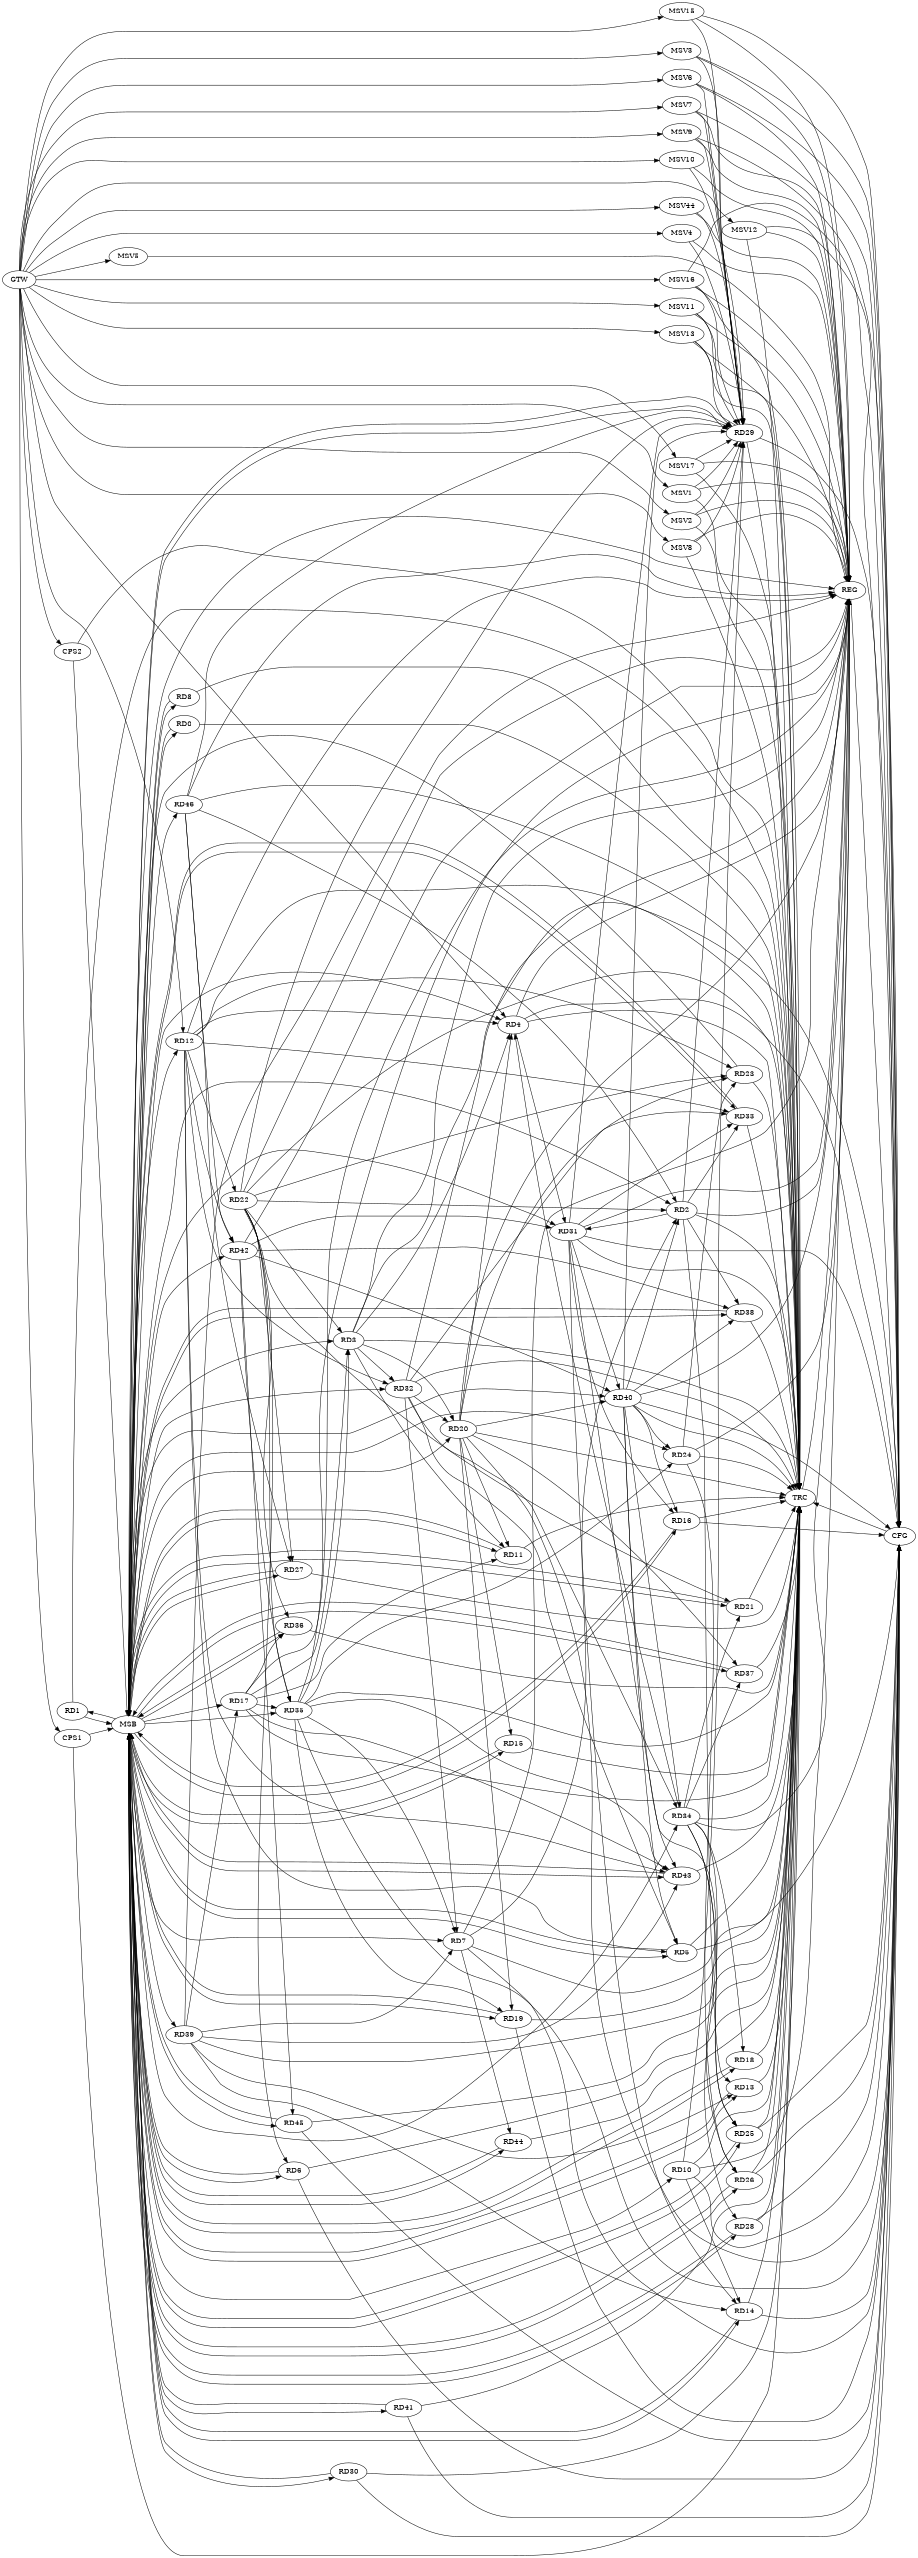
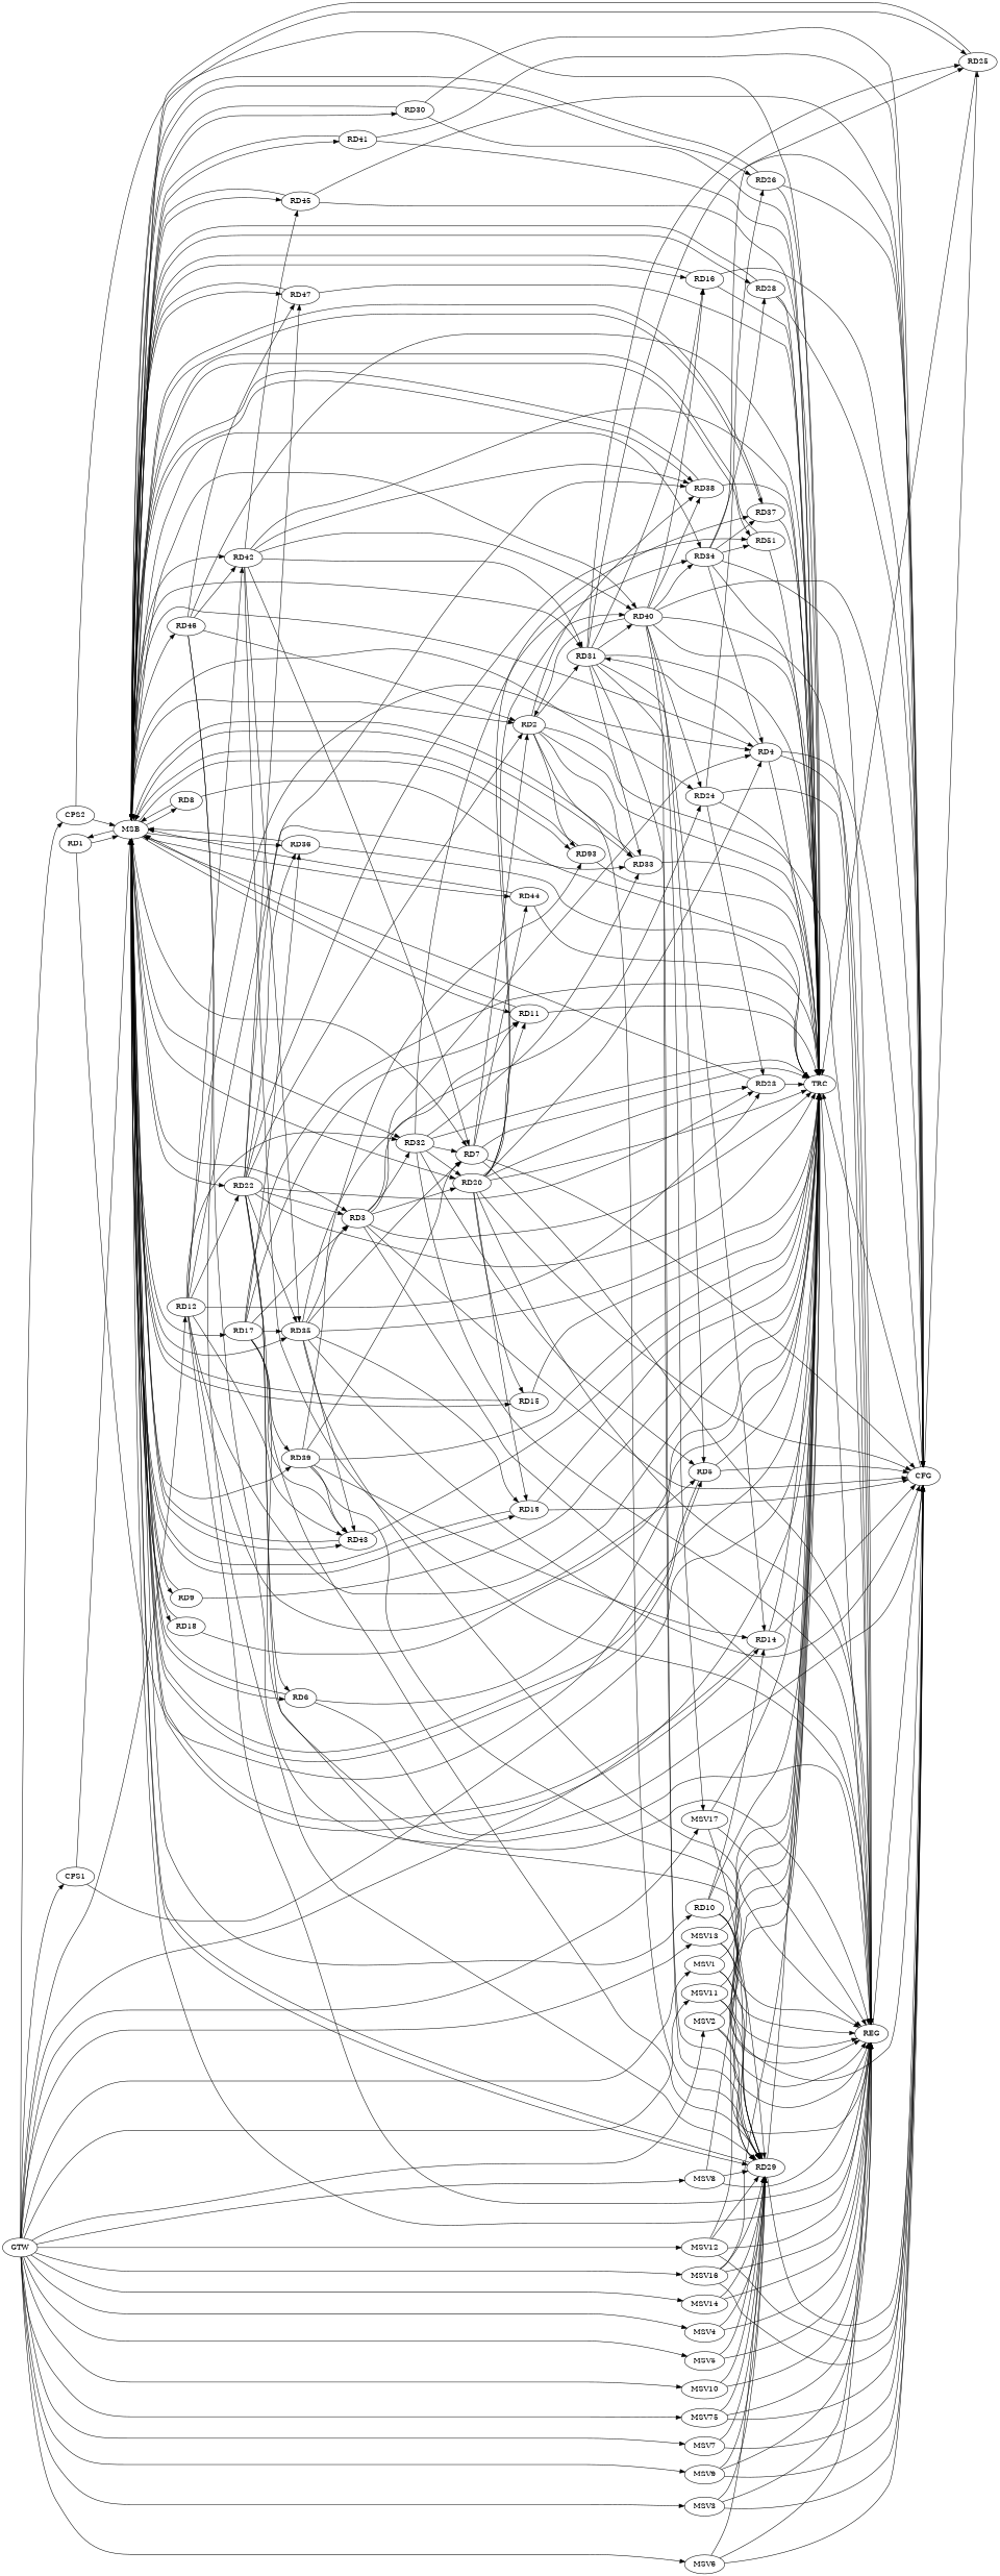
  strict digraph {
    rankdir=LR
    n1 [label=RD1]
    n2 [label=MSB]
    n3 [label=TRC]
    n4 [label=RD2]
-   n5 [label=RD13]
+   n5 [label=RD93]
    n6 [label=RD29]
    n7 [label=RD31]
    n8 [label=RD33]
    n9 [label=RD38]
    n10 [label=REG]
    n11 [label=RD3]
    n12 [label=RD4]
    n13 [label=RD11]
    n14 [label=RD20]
    n15 [label=RD32]
    n16 [label=RD5]
    n17 [label=RD6]
    n18 [label=RD7]
    n19 [label=RD44]
    n20 [label=RD8]
-   n21 [label=RD0]
+   n21 [label=RD9]
    n22 [label=RD10]
    n23 [label=RD14]
    n24 [label=RD22]
    n25 [label=RD42]
    n26 [label=RD43]
    n27 [label=RD15]
    n28 [label=RD16]
    n29 [label=RD17]
    n30 [label=RD35]
    n31 [label=RD36]
    n32 [label=RD18]
    n33 [label=RD19]
    n34 [label=RD37]
    n35 [label=RD40]
-   n36 [label=RD21]
-   n37 [label=RD27]
+   n36 [label=RD51]
+   n37 [label=RD47]
    n38 [label=RD24]
    n39 [label=RD26]
    n40 [label=RD25]
    n41 [label=RD28]
    n42 [label=RD30]
    n43 [label=RD34]
    n44 [label=RD39]
    n45 [label=RD41]
    n46 [label=RD45]
    n47 [label=RD46]
    n48 [label=CFG]
    n49 [label=RD23]
    n50 [label=RD12]
    n51 [label=CPS1]
    n52 [label=CPS2]
    n53 [label=GTW]
    n54 [label=MSV1]
    n55 [label=MSV2]
    n56 [label=MSV3]
    n57 [label=MSV4]
    n58 [label=MSV5]
    n59 [label=MSV6]
    n60 [label=MSV7]
    n61 [label=MSV8]
    n62 [label=MSV9]
    n63 [label=MSV10]
    n64 [label=MSV11]
    n65 [label=MSV12]
    n66 [label=MSV13]
-   n67 [label=MSV44]
-   n68 [label=MSV15]
+   n67 [label=MSV14]
+   n68 [label=MSV75]
    n69 [label=MSV16]
    n70 [label=MSV17]
    n1 -> n2
    n1 -> n3
    n2 -> n1
    n2 -> n4
    n2 -> n5
    n2 -> n6
    n2 -> n7
    n2 -> n8
    n2 -> n9
    n2 -> n10
    n2 -> n11
    n2 -> n12
    n2 -> n13
    n2 -> n14
    n2 -> n15
    n2 -> n16
    n2 -> n17
    n2 -> n18
    n2 -> n19
    n2 -> n20
    n2 -> n21
    n2 -> n22
    n2 -> n23
-   n2 -> n50
+   n2 -> n24
    n2 -> n25
    n2 -> n26
    n2 -> n27
    n2 -> n28
    n2 -> n29
    n2 -> n30
    n2 -> n31
    n2 -> n32
    n2 -> n33
    n2 -> n34
    n2 -> n35
    n2 -> n36
    n2 -> n37
    n2 -> n38
    n2 -> n39
    n2 -> n40
    n2 -> n41
    n2 -> n42
    n2 -> n43
    n2 -> n44
    n2 -> n45
    n2 -> n46
    n2 -> n47
    n3 -> n10
    n4 -> n3
    n4 -> n5
    n4 -> n6
    n4 -> n7
    n4 -> n8
    n4 -> n9
    n4 -> n10
    n5 -> n2
    n5 -> n3
    n6 -> n2
    n6 -> n3
    n6 -> n48
    n7 -> n3
    n7 -> n6
    n7 -> n8
-   n7 -> n10
+   n7 -> n70
    n7 -> n23
    n7 -> n28
    n7 -> n35
    n7 -> n40
    n7 -> n48
    n8 -> n2
    n8 -> n3
    n9 -> n2
    n9 -> n3
    n10 -> n48
    n11 -> n3
    n11 -> n10
    n11 -> n12
    n11 -> n13
    n11 -> n14
    n11 -> n15
    n11 -> n48
    n12 -> n3
    n12 -> n7
    n12 -> n10
    n12 -> n48
    n13 -> n2
    n13 -> n3
    n14 -> n3
    n14 -> n10
    n14 -> n12
    n14 -> n13
    n14 -> n27
    n14 -> n33
    n14 -> n34
    n14 -> n35
    n14 -> n48
    n14 -> n49
    n15 -> n3
    n15 -> n8
    n15 -> n10
    n15 -> n14
    n15 -> n16
    n15 -> n18
    n15 -> n43
    n16 -> n2
    n16 -> n3
    n16 -> n48
    n17 -> n2
    n17 -> n3
    n17 -> n48
    n18 -> n3
    n18 -> n4
    n18 -> n10
    n18 -> n19
    n18 -> n48
    n19 -> n2
    n19 -> n3
    n20 -> n2
    n20 -> n3
    n21 -> n2
    n21 -> n3
    n22 -> n3
    n22 -> n6
    n22 -> n10
    n22 -> n23
    n22 -> n48
    n23 -> n2
    n23 -> n3
    n23 -> n48
    n24 -> n3
    n24 -> n4
    n24 -> n6
+   n24 -> n9
    n24 -> n10
    n24 -> n11
    n24 -> n17
    n24 -> n30
    n24 -> n31
    n24 -> n36
    n24 -> n37
    n24 -> n49
+   n25 -> n3
    n25 -> n7
    n25 -> n9
    n25 -> n10
+   n25 -> n18
    n25 -> n30
    n25 -> n35
    n25 -> n46
    n26 -> n2
    n26 -> n3
    n27 -> n2
    n27 -> n3
    n28 -> n2
    n28 -> n3
    n28 -> n48
    n29 -> n3
    n29 -> n10
    n29 -> n11
    n29 -> n13
    n29 -> n26
    n29 -> n30
    n29 -> n31
    n30 -> n3
    n30 -> n10
    n30 -> n11
    n30 -> n18
    n30 -> n26
    n30 -> n33
    n30 -> n38
    n30 -> n48
    n31 -> n2
    n31 -> n3
    n32 -> n2
    n32 -> n3
    n33 -> n2
    n33 -> n3
    n33 -> n48
    n34 -> n2
    n34 -> n3
    n35 -> n3
    n35 -> n4
    n35 -> n6
    n35 -> n9
    n35 -> n10
    n35 -> n16
-   n35 -> n26
    n35 -> n28
    n35 -> n38
    n35 -> n43
    n35 -> n48
    n36 -> n2
    n36 -> n3
    n37 -> n2
    n37 -> n3
    n38 -> n3
    n38 -> n10
    n38 -> n39
    n38 -> n49
    n39 -> n2
    n39 -> n3
    n39 -> n48
    n40 -> n2
    n40 -> n3
-   n40 -> n48
+   n48 -> n40
    n41 -> n2
    n41 -> n3
    n41 -> n48
    n42 -> n2
    n42 -> n3
    n42 -> n48
    n43 -> n3
    n43 -> n10
    n43 -> n12
-   n43 -> n32
    n43 -> n34
    n43 -> n36
-   n43 -> n39
    n43 -> n40
    n43 -> n41
    n44 -> n3
    n44 -> n5
    n44 -> n10
    n44 -> n18
    n44 -> n23
    n44 -> n26
-   n44 -> n29
+   n29 -> n44
    n45 -> n2
    n45 -> n3
    n45 -> n48
    n46 -> n2
    n46 -> n3
    n46 -> n48
    n47 -> n3
    n47 -> n4
    n47 -> n6
    n47 -> n10
    n47 -> n25
    n47 -> n37
    n48 -> n3
    n49 -> n2
    n49 -> n3
    n50 -> n3
    n50 -> n8
    n50 -> n10
    n50 -> n12
    n50 -> n15
    n50 -> n16
    n50 -> n24
    n50 -> n25
    n50 -> n26
    n50 -> n49
    n51 -> n2
    n51 -> n3
    n52 -> n2
    n52 -> n3
-   n53 -> n12
+   n53 -> n3
    n53 -> n50
    n53 -> n51
    n53 -> n52
    n53 -> n54
    n53 -> n55
    n53 -> n56
    n53 -> n57
    n53 -> n58
    n53 -> n59
    n53 -> n60
    n53 -> n61
    n53 -> n62
    n53 -> n63
    n53 -> n64
    n53 -> n65
    n53 -> n66
    n53 -> n67
    n53 -> n68
    n53 -> n69
    n53 -> n70
    n54 -> n3
    n54 -> n6
    n54 -> n10
    n55 -> n3
    n55 -> n6
    n55 -> n10
    n56 -> n6
    n56 -> n10
    n56 -> n48
    n57 -> n6
    n57 -> n10
+   n58 -> n6
    n58 -> n10
    n59 -> n6
    n59 -> n10
    n59 -> n48
    n60 -> n6
-   n60 -> n10
    n60 -> n48
    n61 -> n3
    n61 -> n6
    n61 -> n10
    n62 -> n6
    n62 -> n10
    n62 -> n48
    n63 -> n6
    n63 -> n10
    n64 -> n3
    n64 -> n6
    n64 -> n10
    n65 -> n3
+   n65 -> n6
    n65 -> n10
    n65 -> n48
    n66 -> n3
    n66 -> n6
    n66 -> n10
    n67 -> n6
    n67 -> n10
    n68 -> n6
    n68 -> n10
    n68 -> n48
    n69 -> n3
    n69 -> n6
    n69 -> n10
    n69 -> n48
    n70 -> n3
    n70 -> n6
    n70 -> n10
  }
